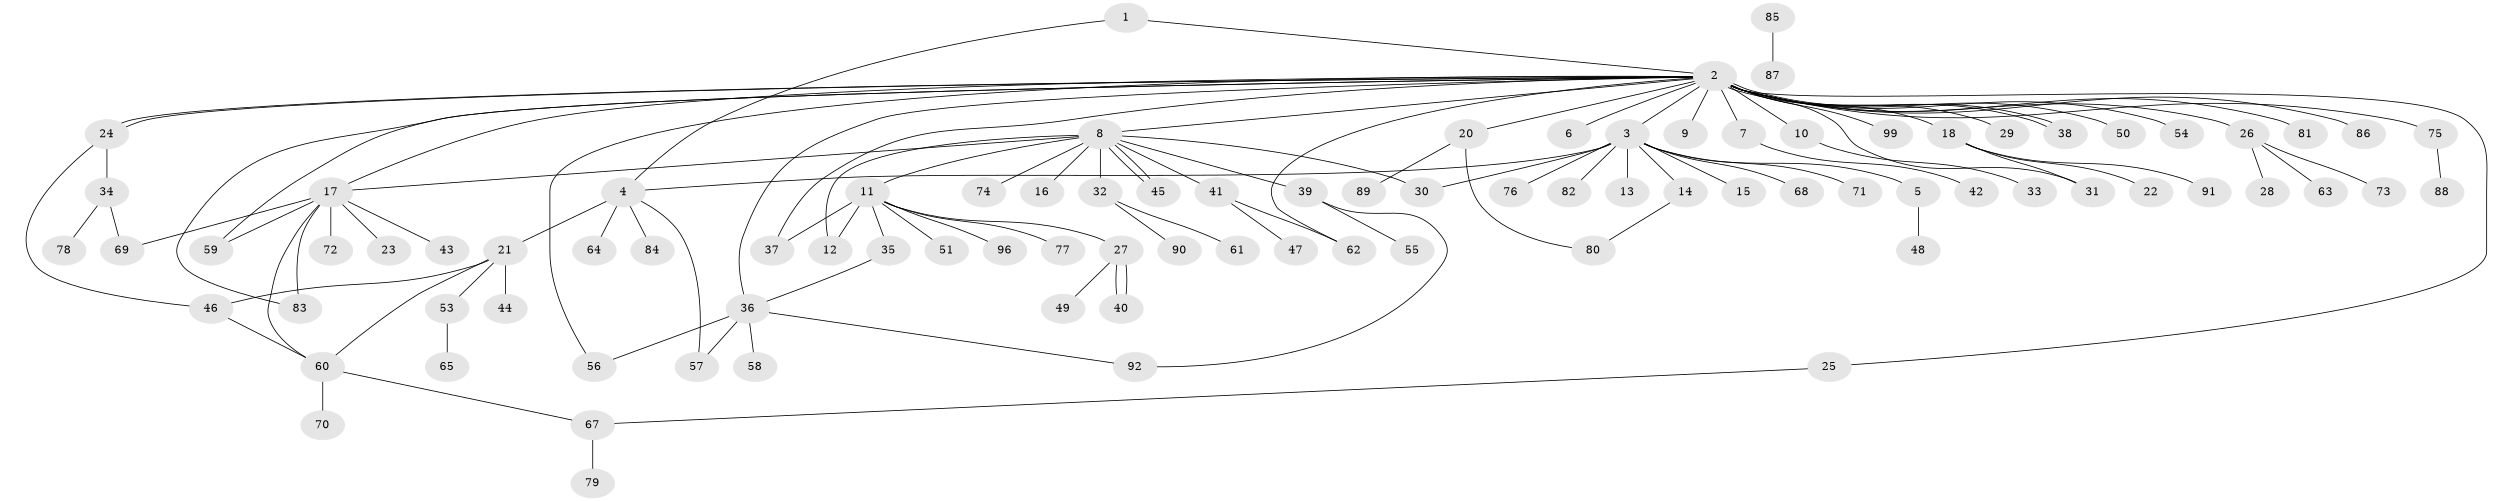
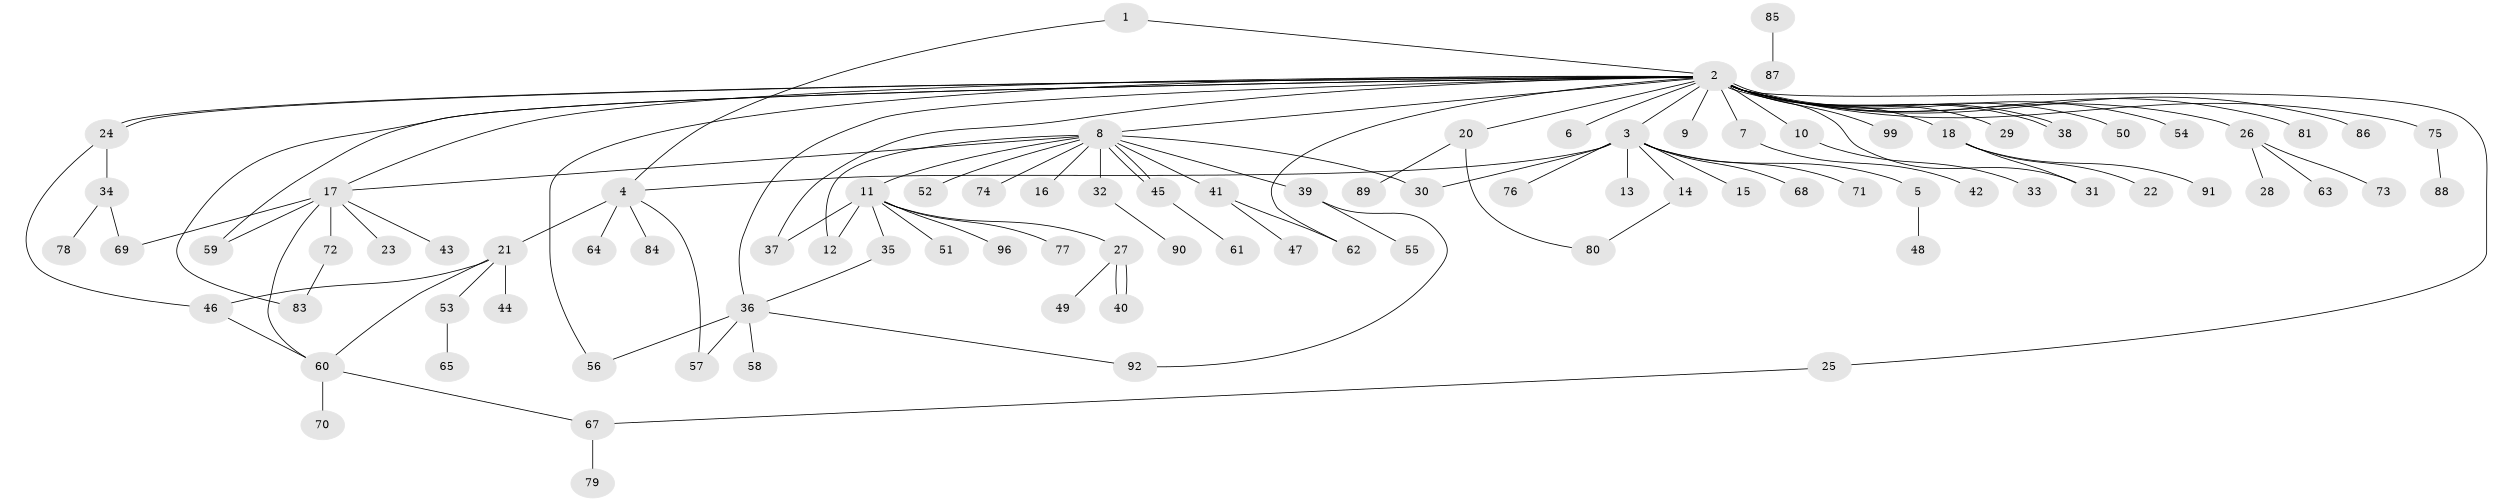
  graph {
    node [color=gray90 style=filled]
    1
    2
    4
    3
    6
    7
    8
    9
    10
    17
    18
    n12 [label=99]
    20
    24
    25
    26
    29
    31
    36
    37
    38
    50
    54
    56
    59
    62
    75
    81
    83
    86
    21
    57
    64
    84
    85
    87
    5
    13
    14
    15
    30
    68
    71
    76
-   82
    42
    11
    12
    16
    32
    39
    41
    45
+   52
    74
    33
    23
    43
    60
    69
    72
    22
    91
    80
    89
    46
    34
    67
    28
    63
    73
    58
    92
    88
    48
    44
    53
    27
    35
    51
    n81 [label=96]
    77
    90
    55
    47
    61
    40
    49
    70
    65
    78
    79
    1 -- 2
    1 -- 4
    2 -- 3
    2 -- 6
    2 -- 7
    2 -- 8
    2 -- 9
    2 -- 10
    2 -- 17
    2 -- 18
    2 -- n12
    2 -- 20
    2 -- 24
    2 -- 24
    2 -- 25
    2 -- 26
    2 -- 29
    2 -- 31
    2 -- 36
    2 -- 37
    2 -- 38
    2 -- 38
    2 -- 50
    2 -- 54
    2 -- 56
    2 -- 59
    2 -- 62
    2 -- 75
    2 -- 81
    2 -- 83
    2 -- 86
    4 -- 21
    4 -- 57
    4 -- 64
    4 -- 84
    3 -- 4
    3 -- 5
    3 -- 13
    3 -- 14
    3 -- 15
    3 -- 30
    3 -- 68
    3 -- 71
    3 -- 76
-   3 -- 82
    7 -- 42
    8 -- 17
    8 -- 30
    8 -- 11
    8 -- 12
    8 -- 16
    8 -- 32
    8 -- 39
    8 -- 41
    8 -- 45
    8 -- 45
+   8 -- 52
    8 -- 74
    10 -- 33
    17 -- 59
-   17 -- 83
+   72 -- 83
    17 -- 23
    17 -- 43
    17 -- 60
    17 -- 69
    17 -- 72
    18 -- 31
    18 -- 22
    18 -- 91
    20 -- 80
    20 -- 89
    24 -- 46
    24 -- 34
    25 -- 67
    26 -- 28
    26 -- 63
    26 -- 73
    36 -- 56
    36 -- 57
    36 -- 58
    36 -- 92
    75 -- 88
    21 -- 60
    21 -- 46
    21 -- 44
    21 -- 53
    85 -- 87
    5 -- 48
    14 -- 80
    11 -- 37
    11 -- 12
    11 -- 27
    11 -- 35
    11 -- 51
    11 -- n81
    11 -- 77
    32 -- 90
    39 -- 92
    39 -- 55
    41 -- 62
    41 -- 47
-   32 -- 61
+   45 -- 61
    60 -- 67
    60 -- 70
    46 -- 60
    34 -- 69
    34 -- 78
    67 -- 79
    53 -- 65
    27 -- 40
    27 -- 40
    27 -- 49
    35 -- 36
  }
